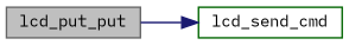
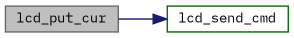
  digraph {
    rankdir=LR
    fontname="IBM Plex Mono"
    node [fontname="IBM Plex Mono" fontsize=10 shape=record style=filled]
-   n1 [color=gray40 fillcolor=grey75 fontcolor=black height=0.2 label=lcd_put_put width=0.4]
+   n1 [color=gray40 fillcolor=grey75 fontcolor=black height=0.2 label=lcd_put_cur width=0.4]
    n2 [color=darkgreen fillcolor=white height=0.2 label=lcd_send_cmd width=0.4]
    n1 -> n2 [color=midnightblue fontname="IBM Plex Mono" fontsize=10 labelfontname=Helvetica labelfontsize=10 style=solid arrowhead=normal]
  }
